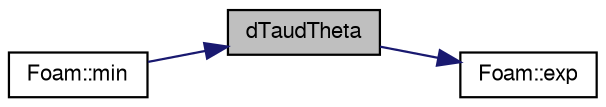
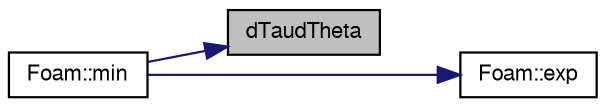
  digraph {
    rankdir=LR
    node [color=black fontname=FreeSans fontsize=10 shape=record]
    edge [color=midnightblue fontname=FreeSans fontsize=10 labelfontname=FreeSans labelfontsize=10 style=solid]
    n1 [fillcolor=grey75 fontcolor=black height=0.2 label=dTaudTheta style=filled width=0.4]
    n2 [height=0.2 label="Foam::exp" width=0.4]
    n3 [height=0.2 label="Foam::min" width=0.4]
-   n1 -> n2
+   n3 -> n2
    n3 -> n1
  }
